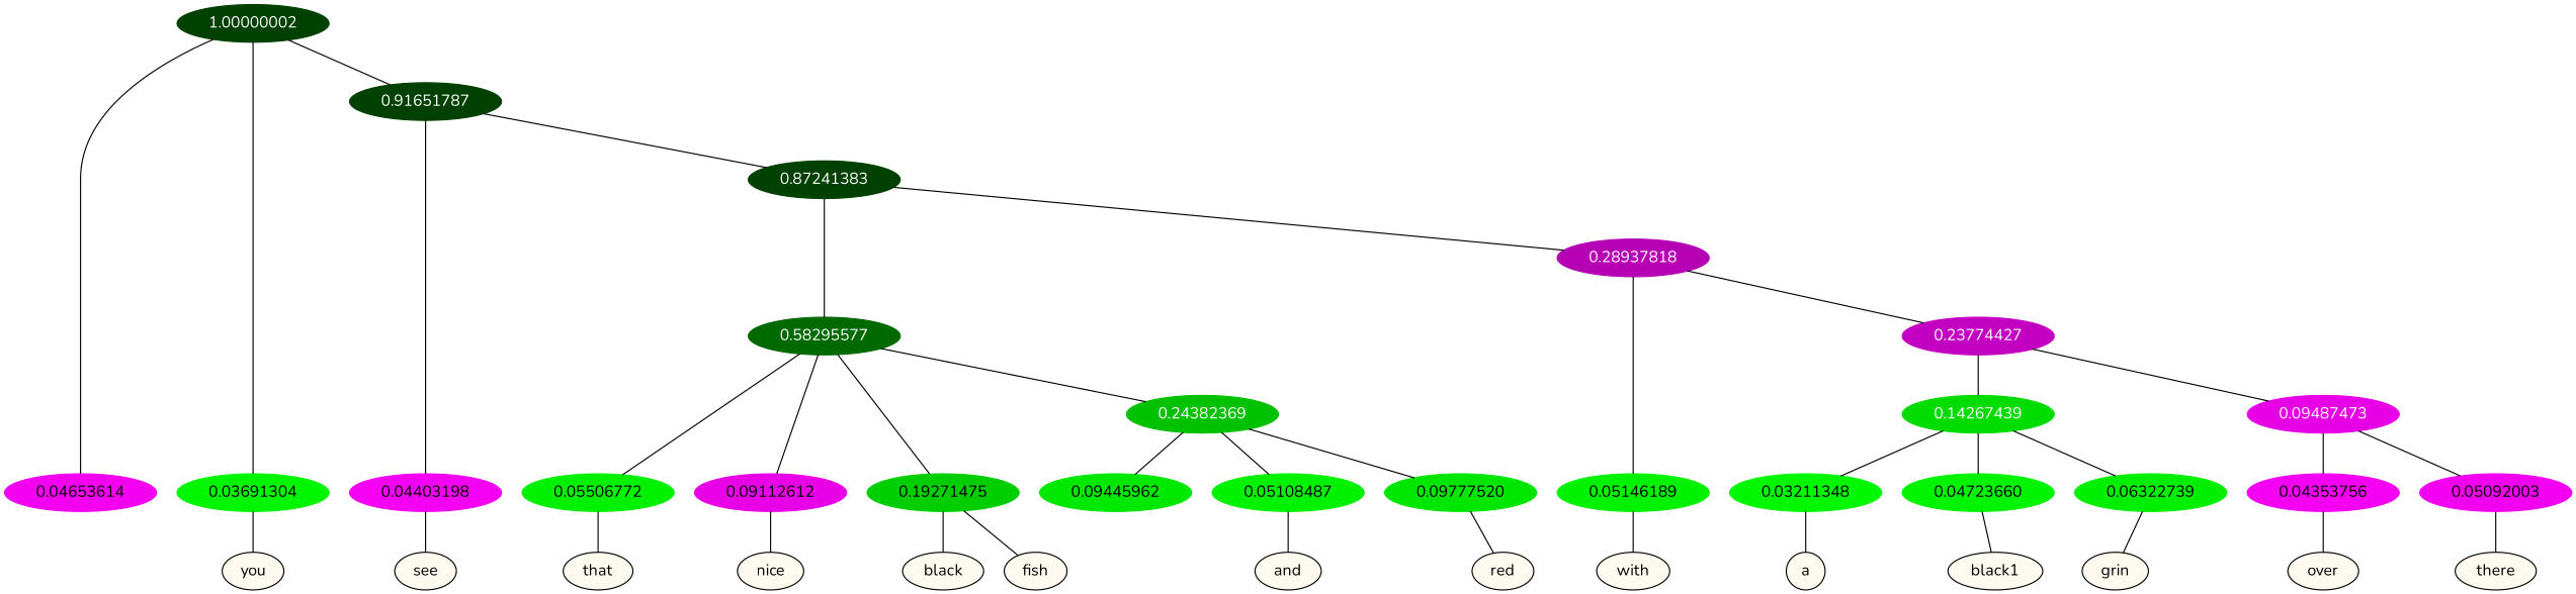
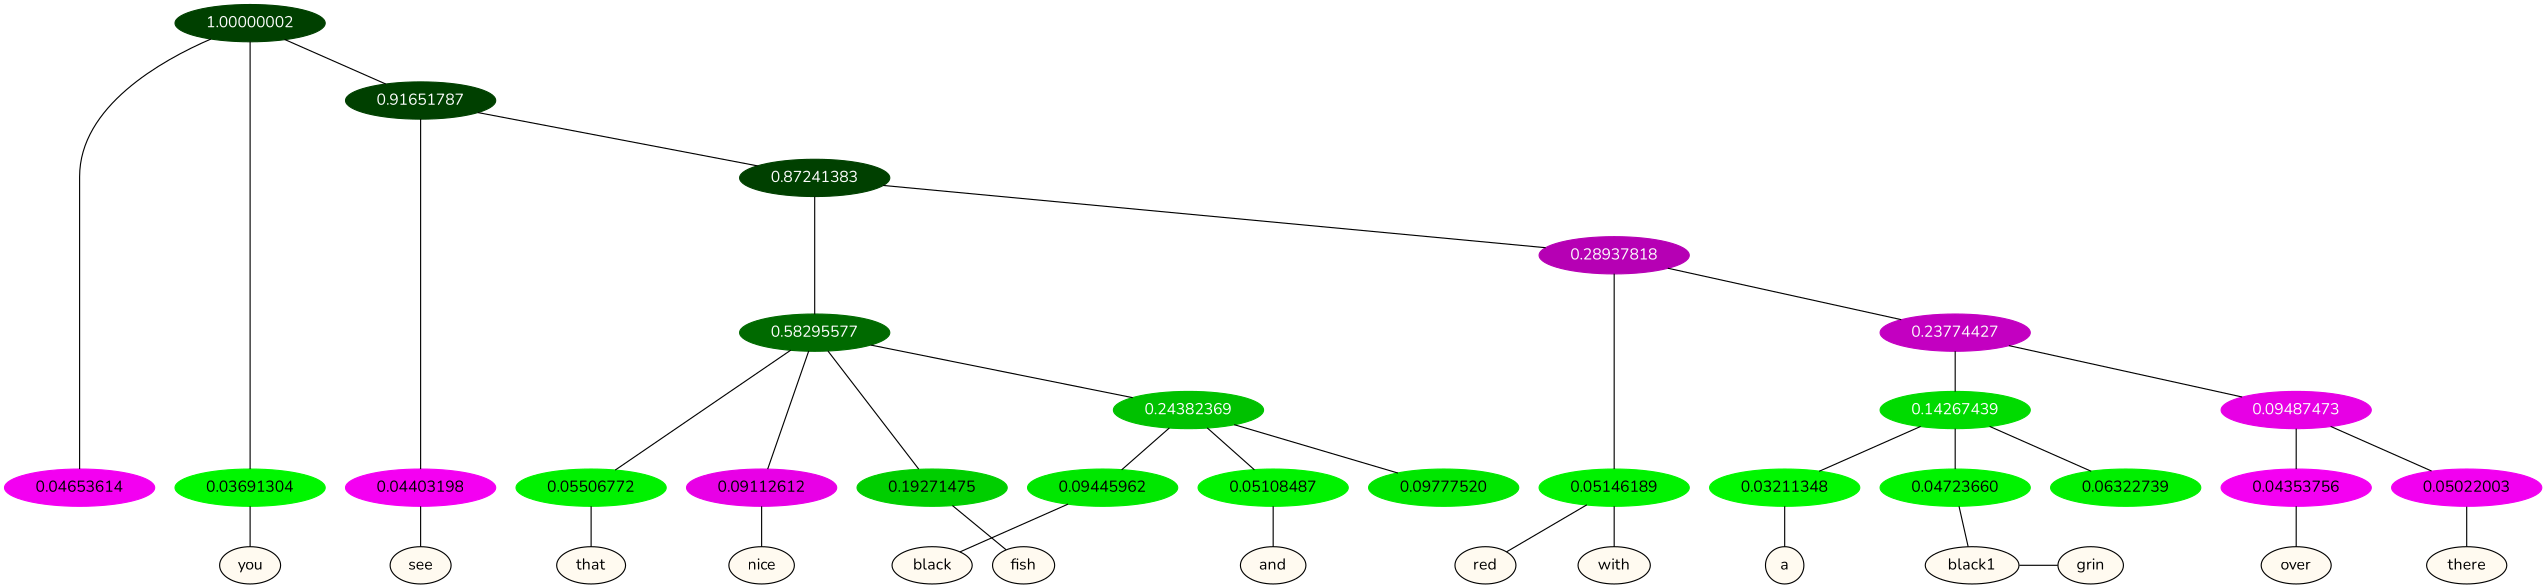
  graph {
    fontname=Nunito
    node [color=black fontname=Nunito format=png nodesep=0.001 ordering=out overlap_scaling=0.01 ranksep=0.001 style=filled fontcolor=black]
    edge [fontname=Nunito]
    n1 [fillcolor=floralwhite height=0.15 label=you style="filled,solid" width=0.15 fontcolor=""]
    n2 [fillcolor=floralwhite height=0.15 label=see style="filled,solid" width=0.15 fontcolor=""]
    n3 [fillcolor=floralwhite height=0.15 label=that style="filled,solid" width=0.15 fontcolor=""]
    n4 [fillcolor=floralwhite height=0.15 label=nice style="filled,solid" width=0.15 fontcolor=""]
    n5 [fillcolor=floralwhite height=0.15 label=black style="filled,solid" width=0.15 fontcolor=""]
    n6 [fillcolor=floralwhite height=0.15 label=and style="filled,solid" width=0.15 fontcolor=""]
    n7 [fillcolor=floralwhite height=0.15 label=red style="filled,solid" width=0.15 fontcolor=""]
    n8 [fillcolor=floralwhite height=0.15 label=fish style="filled,solid" width=0.15 fontcolor=""]
    n9 [fillcolor=floralwhite height=0.15 label=with style="filled,solid" width=0.15 fontcolor=""]
    n10 [fillcolor=floralwhite height=0.15 label=a style="filled,solid" width=0.15 fontcolor=""]
    n11 [fillcolor=floralwhite height=0.15 label=black1 style="filled,solid" width=0.15 fontcolor=""]
    n12 [fillcolor=floralwhite height=0.15 label=grin style="filled,solid" width=0.15 fontcolor=""]
    n13 [fillcolor=floralwhite height=0.15 label=over style="filled,solid" width=0.15 fontcolor=""]
    n14 [fillcolor=floralwhite height=0.15 label=there style="filled,solid" width=0.15 fontcolor=""]
    n15 [color="0.835 1.000 0.953" height=0.15 label=0.04653614 width=0.15]
    n16 [color="0.334 1.000 0.963" height=0.15 label=0.03691304 width=0.15]
    n17 [color="0.835 1.000 0.956" height=0.15 label=0.04403198 width=0.15]
    n18 [color="0.334 1.000 0.945" height=0.15 label=0.05506772 width=0.15]
    n19 [color="0.835 1.000 0.909" height=0.15 label=0.09112612 width=0.15]
    n20 [color="0.334 1.000 0.906" height=0.15 label=0.09445962 width=0.15]
    n21 [color="0.334 1.000 0.949" height=0.15 label=0.05108487 width=0.15]
    n22 [color="0.334 1.000 0.902" height=0.15 label=0.09777520 width=0.15]
    n23 [color="0.334 1.000 0.807" height=0.15 label=0.19271475 width=0.15]
    n24 [color="0.334 1.000 0.949" height=0.15 label=0.05146189 width=0.15]
    n25 [color="0.334 1.000 0.968" height=0.15 label=0.03211348 width=0.15]
    n26 [color="0.334 1.000 0.953" height=0.15 label=0.04723660 width=0.15]
    n27 [color="0.334 1.000 0.937" height=0.15 label=0.06322739 width=0.15]
    n28 [color="0.835 1.000 0.956" height=0.15 label=0.04353756 width=0.15]
-   n29 [color="0.835 1.000 0.949" height=0.15 label=0.05092003 width=0.15]
+   n29 [color="0.835 1.000 0.949" height=0.15 label=0.05022003 width=0.15]
    n30 [color="0.334 1.000 0.250" fontcolor=grey99 height=0.15 label=1.00000002 width=0.15]
    n31 [color="0.334 1.000 0.250" fontcolor=grey99 height=0.15 label=0.91651787 width=0.15]
    n32 [color="0.334 1.000 0.250" fontcolor=grey99 height=0.15 label=0.87241383 width=0.15]
    n33 [color="0.334 1.000 0.417" fontcolor=grey99 height=0.15 label=0.58295577 width=0.15]
    n34 [color="0.835 1.000 0.711" fontcolor=grey99 height=0.15 label=0.28937818 width=0.15]
    n35 [color="0.334 1.000 0.756" fontcolor=grey99 height=0.15 label=0.24382369 width=0.15]
    n36 [color="0.835 1.000 0.762" fontcolor=grey99 height=0.15 label=0.23774427 width=0.15]
    n37 [color="0.334 1.000 0.857" fontcolor=grey99 height=0.15 label=0.14267439 width=0.15]
    n38 [color="0.835 1.000 0.905" fontcolor=grey99 height=0.15 label=0.09487473 width=0.15]
    subgraph sub_1 {
      rank=same
      n1
      n2
      n3
      n4
      n5
      n6
      n7
      n8
      n9
      n10
      n11
      n12
      n13
      n14
    }
    subgraph sub_2 {
      rank=same
      n15
      n16
      n17
      n18
      n19
      n20
      n21
      n22
      n23
      n24
      n25
      n26
      n27
      n28
      n29
    }
    n16 -- n1
    n17 -- n2
    n18 -- n3
    n19 -- n4
-   n23 -- n5
+   n20 -- n5
    n21 -- n6
-   n22 -- n7
+   n24 -- n7
    n23 -- n8
    n24 -- n9
    n25 -- n10
    n26 -- n11
-   n27 -- n12
+   n11 -- n12
    n28 -- n13
    n29 -- n14
    n30 -- n15
    n30 -- n16
    n30 -- n31
    n31 -- n17
    n31 -- n32
    n32 -- n33
    n32 -- n34
    n33 -- n18
    n33 -- n19
    n33 -- n23
    n33 -- n35
    n34 -- n24
    n34 -- n36
    n35 -- n20
    n35 -- n21
    n35 -- n22
    n36 -- n37
    n36 -- n38
    n37 -- n25
    n37 -- n26
    n37 -- n27
    n38 -- n28
    n38 -- n29
  }
